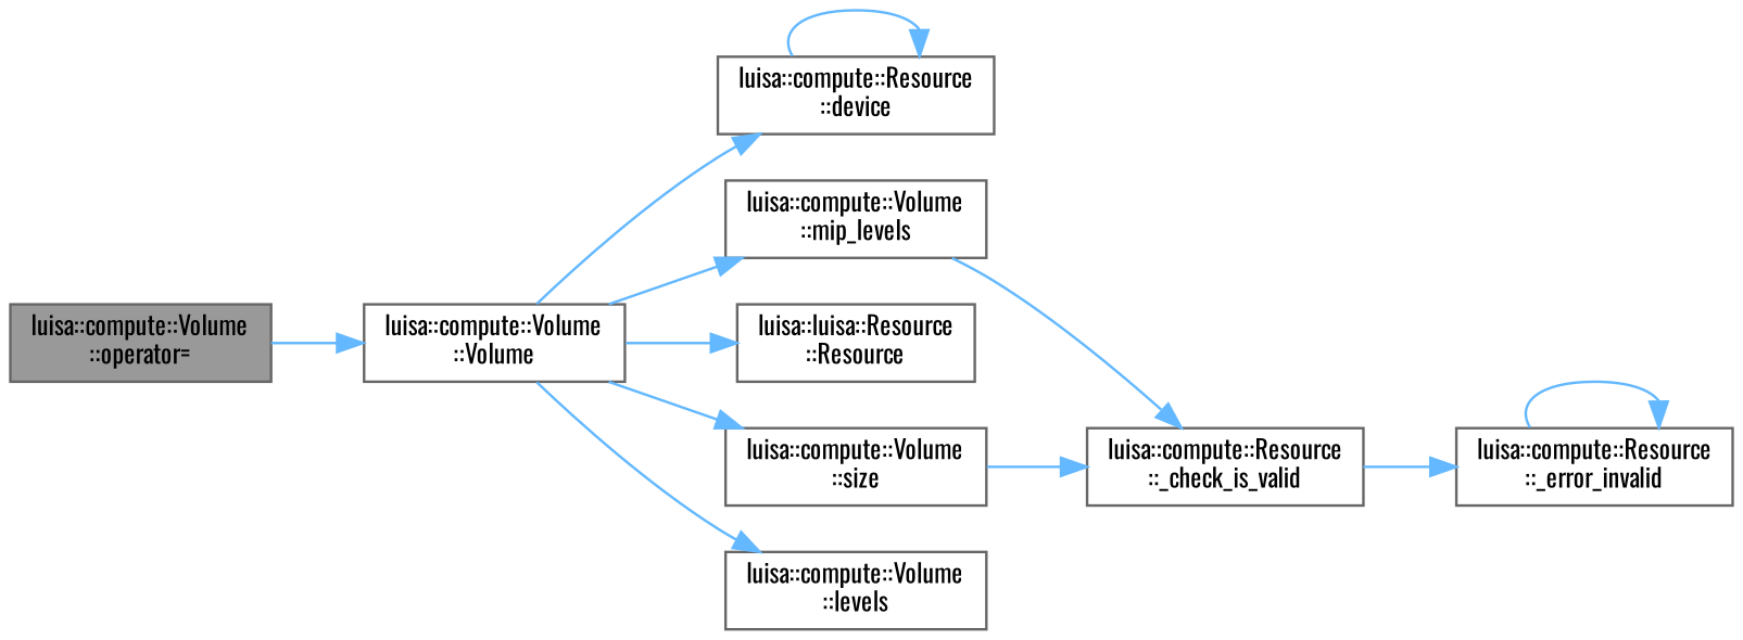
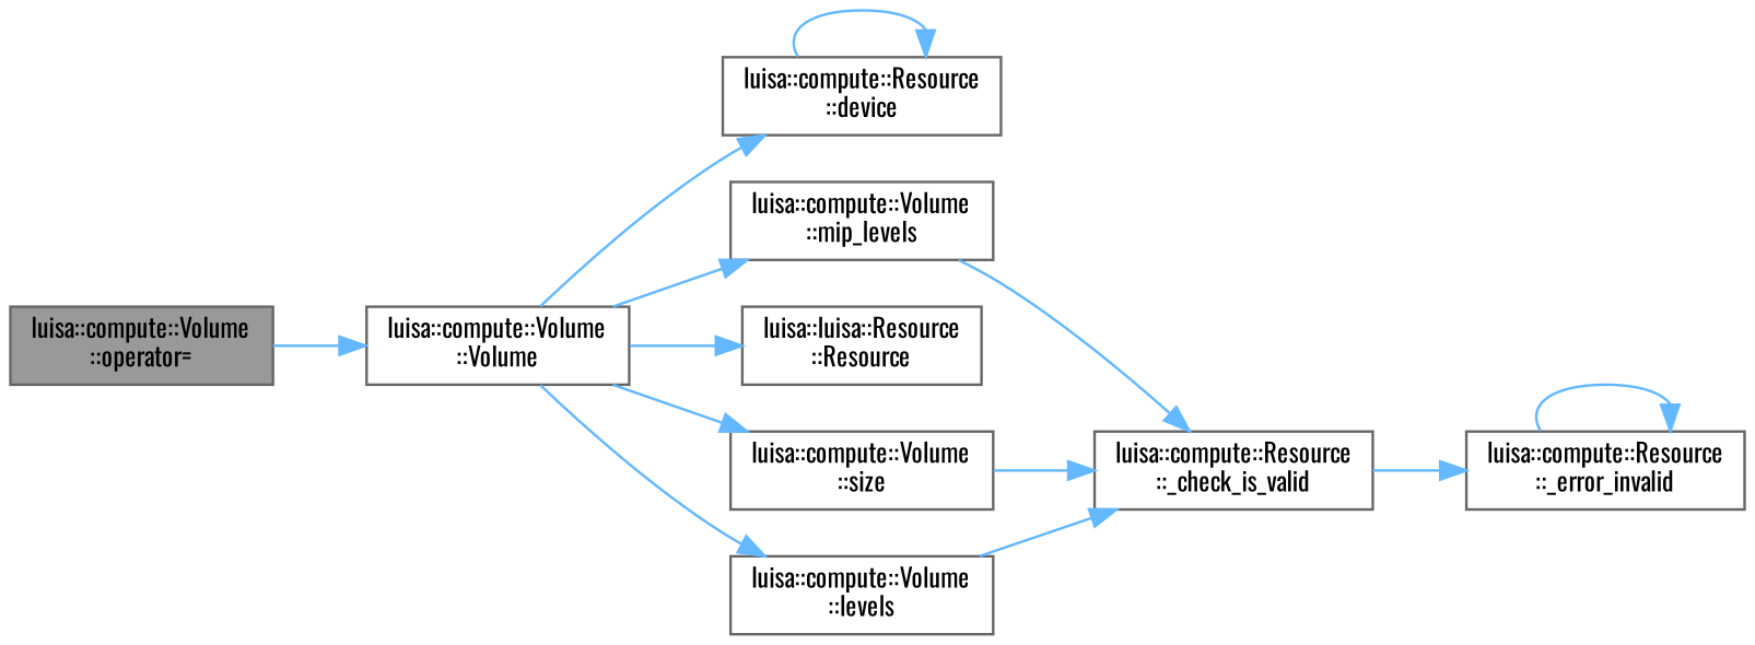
  digraph {
    fontname=Oswald
    rankdir=LR
    node [color=grey40 fillcolor=white fontname=Oswald fontsize=10 shape=box style=filled]
    edge [color=steelblue1 fontname=Oswald fontsize=10 labelfontname=Helvetica labelfontsize=10 style=solid]
    n1 [color=gray40 fillcolor=grey60 fontcolor=black height=0.2 label="luisa::compute::Volume\l::operator=" width=0.4]
    n2 [height=0.2 label="luisa::compute::Volume\l::Volume" width=0.4]
    n3 [height=0.2 label="luisa::compute::Resource\l::device" width=0.4]
    n4 [height=0.2 label="luisa::compute::Volume\l::mip_levels" width=0.4]
    n5 [height=0.2 label="luisa::luisa::Resource\l::Resource" width=0.4]
    n6 [height=0.2 label="luisa::compute::Volume\l::size" width=0.4]
    n7 [height=0.2 label="luisa::compute::Volume\l::levels" width=0.4]
    n8 [height=0.2 label="luisa::compute::Resource\l::_check_is_valid" width=0.4]
    n9 [height=0.2 label="luisa::compute::Resource\l::_error_invalid" width=0.4]
    n1 -> n2
    n2 -> n3
    n2 -> n4
    n2 -> n5
    n2 -> n6
    n2 -> n7
    n3 -> n3
    n4 -> n8
    n6 -> n8
+   n7 -> n8
    n8 -> n9
    n9 -> n9
  }
